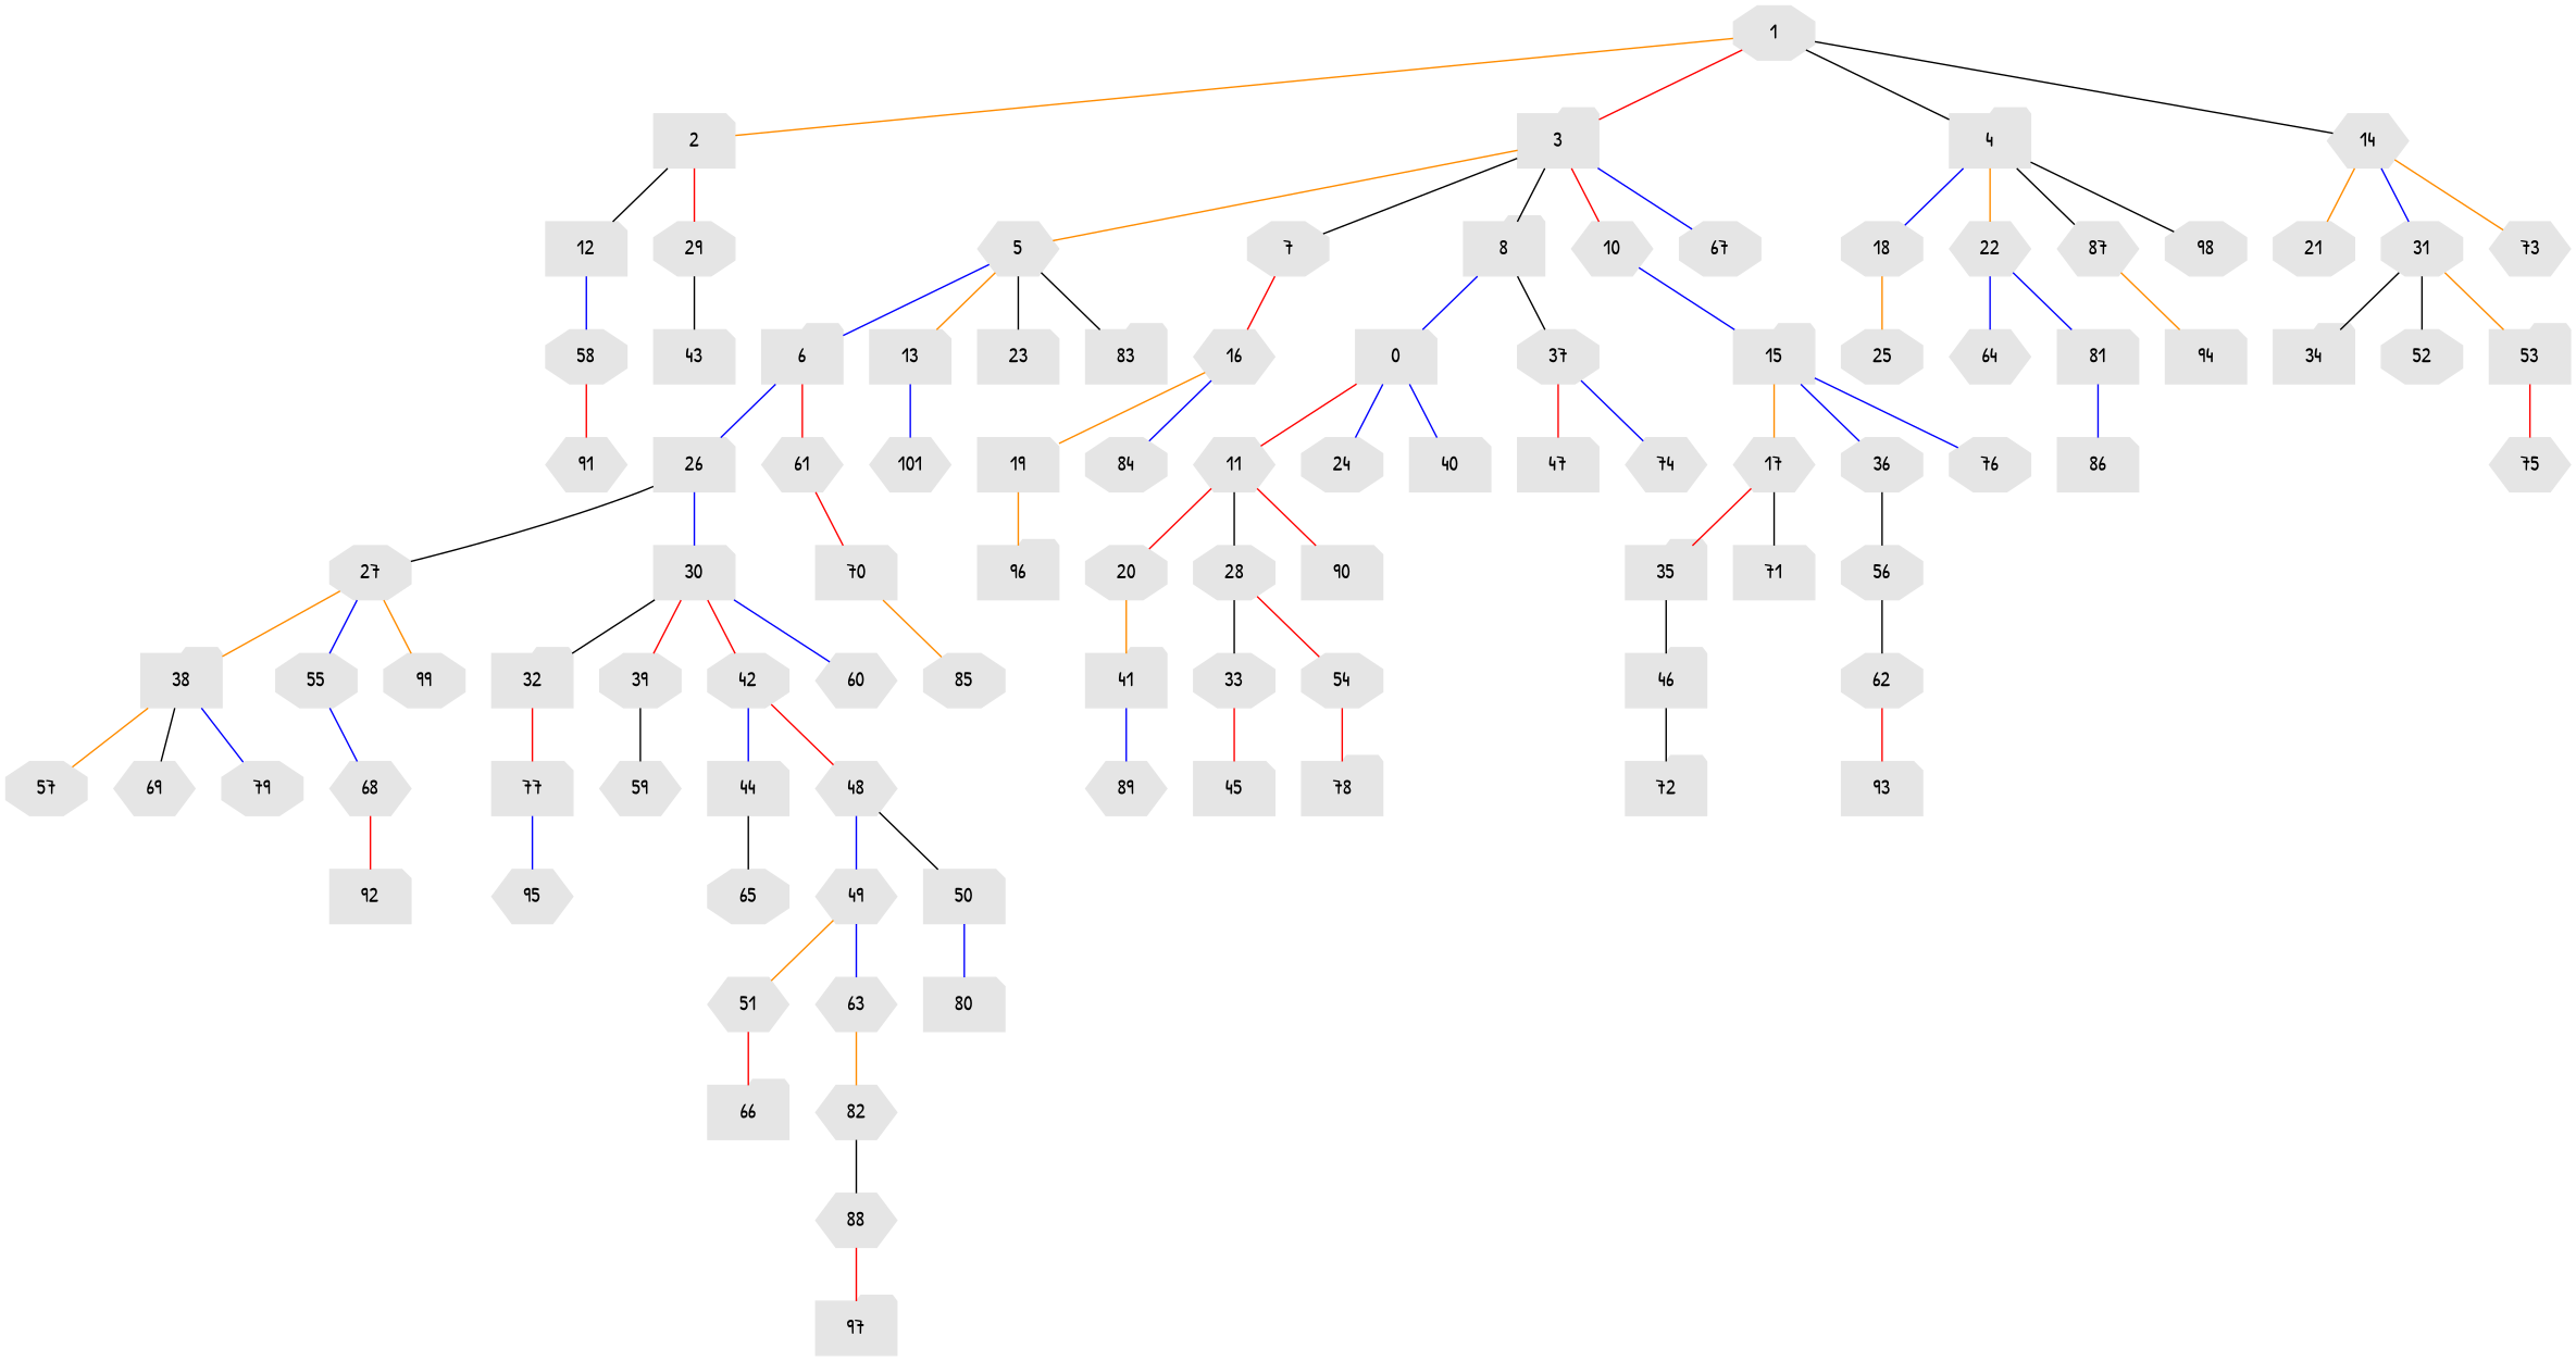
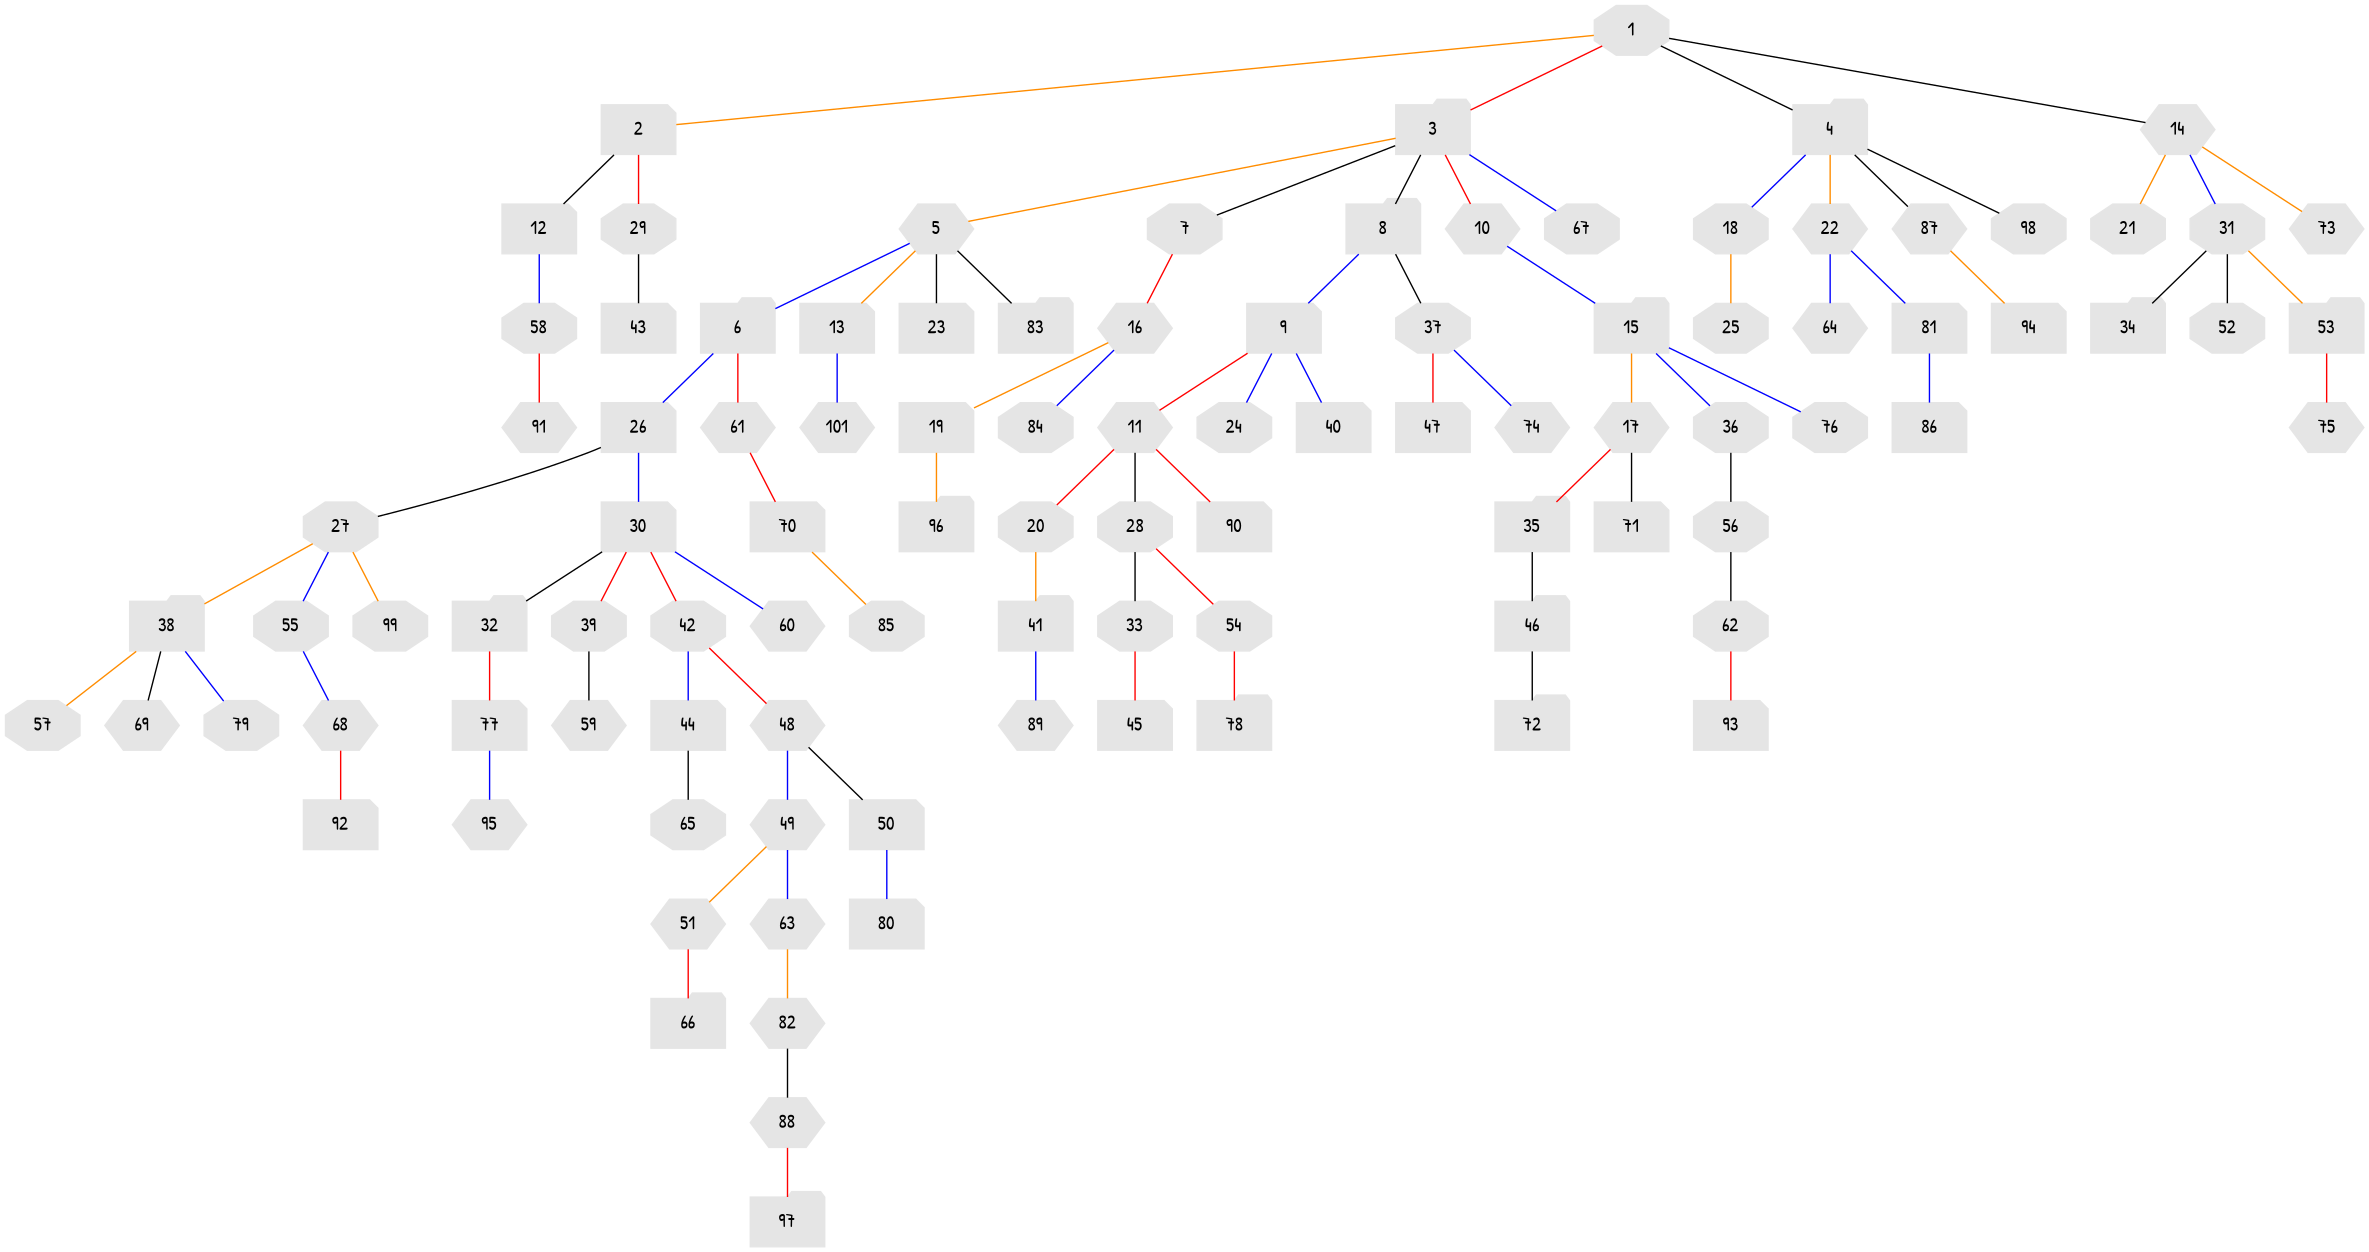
  graph {
    fontname="Patrick Hand"
    node [color=gray90 fontname="Patrick Hand" shape=octagon style=filled]
    edge [color=blue fontname="Patrick Hand"]
    2 [shape=note]
    1
    3 [shape=folder]
    4 [shape=folder]
    14 [shape=hexagon]
    12 [shape=note]
    29
    5 [shape=hexagon]
    7
    8 [shape=folder]
    10 [shape=hexagon]
    67
    18
    22 [shape=hexagon]
    87 [shape=hexagon]
    98
    21
    31
    73 [shape=hexagon]
    58
    43 [shape=note]
    6 [shape=folder]
    13 [shape=note]
    23 [shape=note]
    83 [shape=folder]
    16 [shape=hexagon]
-   9 [shape=note label=0]
+   9 [shape=note]
    37
    15 [shape=folder]
    25
    64 [shape=hexagon]
    81 [shape=note]
    94 [shape=note]
    26 [shape=note]
    61 [shape=hexagon]
    n36 [label=101 shape=hexagon]
    27
    30 [shape=note]
    70 [shape=note]
    19 [shape=note]
    84
    11 [shape=hexagon]
    24
    40 [shape=note]
    47 [shape=note]
    74 [shape=hexagon]
    20
    28
    90 [shape=note]
    17 [shape=hexagon]
    36
    76
    41 [shape=folder]
    33
    54
    91 [shape=hexagon]
    34 [shape=folder]
    52
    53 [shape=folder]
    35 [shape=folder]
    71 [shape=note]
    56
    96 [shape=folder]
    46 [shape=folder]
    89 [shape=hexagon]
    86 [shape=note]
    38 [shape=folder]
    55
    99
    32 [shape=folder]
    39
    42
    60 [shape=hexagon]
    57
    69 [shape=hexagon]
    79
    68 [shape=hexagon]
    45 [shape=note]
    78 [shape=folder]
    77 [shape=note]
    59 [shape=hexagon]
    44 [shape=note]
    48 [shape=hexagon]
    75 [shape=hexagon]
    95 [shape=hexagon]
    72 [shape=folder]
    62
    65
    49 [shape=hexagon]
    50 [shape=note]
    51 [shape=hexagon]
    63 [shape=hexagon]
    80 [shape=note]
    66 [shape=folder]
    82 [shape=hexagon]
    92 [shape=note]
    93 [shape=note]
    85
    88 [shape=hexagon]
    97 [shape=folder]
    2 -- 12 [color=black]
    2 -- 29 [color=red]
    1 -- 2 [color=darkorange]
    1 -- 3 [color=red]
    1 -- 4 [color=black]
    1 -- 14 [color=black]
    3 -- 5 [color=darkorange]
    3 -- 7 [color=black]
    3 -- 8 [color=black]
    3 -- 10 [color=red]
    3 -- 67
    4 -- 18
    4 -- 22 [color=darkorange]
    4 -- 87 [color=black]
    4 -- 98 [color=black]
    14 -- 21 [color=darkorange]
    14 -- 31
    14 -- 73 [color=darkorange]
    12 -- 58
    29 -- 43 [color=black]
    5 -- 6
    5 -- 13 [color=darkorange]
    5 -- 23 [color=black]
    5 -- 83 [color=black]
    7 -- 16 [color=red]
    8 -- 9
    8 -- 37 [color=black]
    10 -- 15
    18 -- 25 [color=darkorange]
    22 -- 64
    22 -- 81
    87 -- 94 [color=darkorange]
    31 -- 34 [color=black]
    31 -- 52 [color=black]
    31 -- 53 [color=darkorange]
    58 -- 91 [color=red]
    6 -- 26
    6 -- 61 [color=red]
    13 -- n36
    16 -- 19 [color=darkorange]
    16 -- 84
    9 -- 11 [color=red]
    9 -- 24
    9 -- 40
    37 -- 47 [color=red]
    37 -- 74
    15 -- 17 [color=darkorange]
    15 -- 36
    15 -- 76
    81 -- 86
    26 -- 27 [color=black]
    26 -- 30
    61 -- 70 [color=red]
    27 -- 38 [color=darkorange]
    27 -- 55
    27 -- 99 [color=darkorange]
    30 -- 32 [color=black]
    30 -- 39 [color=red]
    30 -- 42 [color=red]
    30 -- 60
    70 -- 85 [color=darkorange]
    19 -- 96 [color=darkorange]
    11 -- 20 [color=red]
    11 -- 28 [color=black]
    11 -- 90 [color=red]
    20 -- 41 [color=darkorange]
    28 -- 33 [color=black]
    28 -- 54 [color=red]
    17 -- 35 [color=red]
    17 -- 71 [color=black]
    36 -- 56 [color=black]
    41 -- 89
    33 -- 45 [color=red]
    54 -- 78 [color=red]
    53 -- 75 [color=red]
    35 -- 46 [color=black]
    56 -- 62 [color=black]
    46 -- 72 [color=black]
    38 -- 57 [color=darkorange]
    38 -- 69 [color=black]
    38 -- 79
    55 -- 68
    32 -- 77 [color=red]
    39 -- 59 [color=black]
    42 -- 44
    42 -- 48 [color=red]
    68 -- 92 [color=red]
    77 -- 95
    44 -- 65 [color=black]
    48 -- 49
    48 -- 50 [color=black]
    62 -- 93 [color=red]
    49 -- 51 [color=darkorange]
    49 -- 63
    50 -- 80
    51 -- 66 [color=red]
    63 -- 82 [color=darkorange]
    82 -- 88 [color=black]
    88 -- 97 [color=red]
  }
